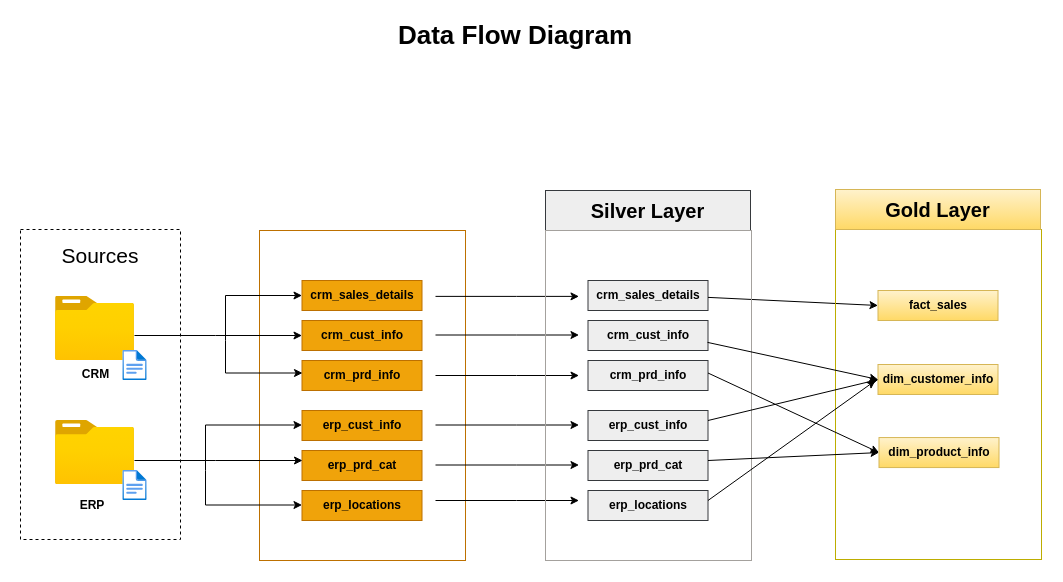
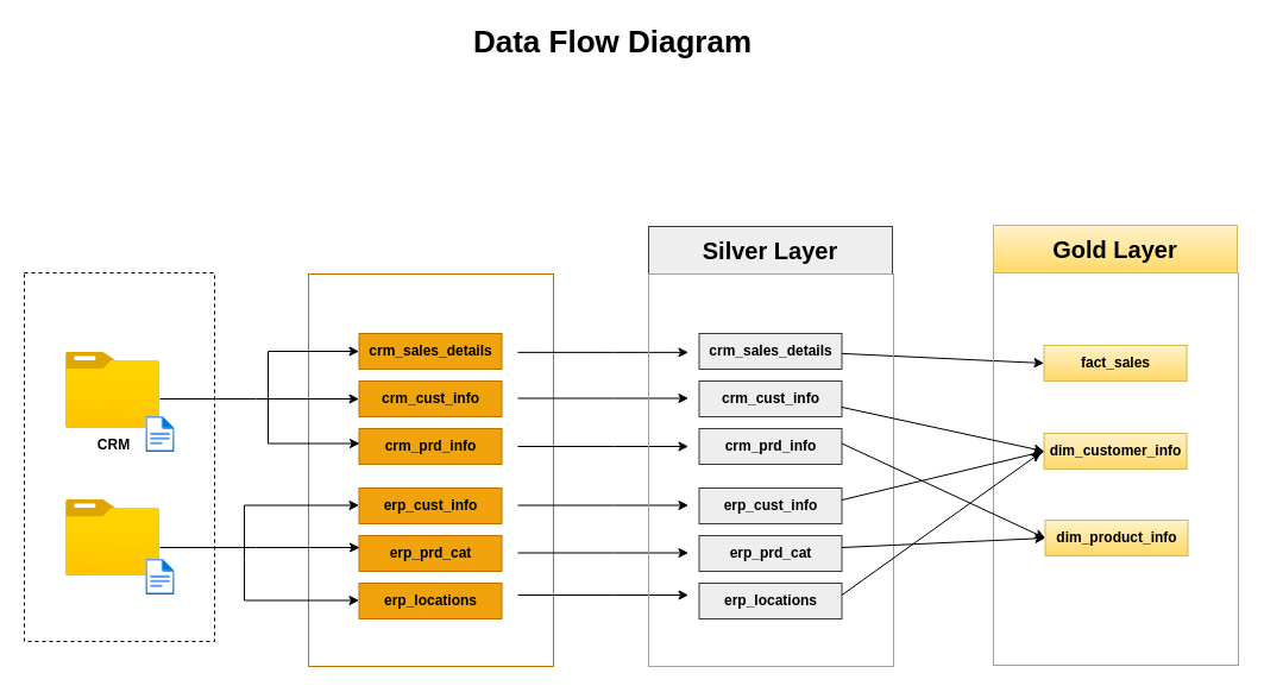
  <mxCell id="0" />
  <mxCell id="1" parent="0" />
  <mxCell id="2" value="" style="rounded=0;whiteSpace=wrap;html=1;dashed=1;strokeWidth=1;labelBackgroundColor=default;" parent="1" vertex="1"><mxGeometry x="20" y="229" width="160" height="310" as="geometry" /></mxCell>
- <mxCell id="3" value="&lt;p&gt;Sources&lt;/p&gt;" style="text;html=1;align=center;verticalAlign=middle;whiteSpace=wrap;rounded=0;fontSize=21;fillColor=default;" parent="1" vertex="1"><mxGeometry x="40" y="240" width="120" height="30" as="geometry" /></mxCell>
  <mxCell id="4" value="&lt;b&gt;CRM&lt;/b&gt;" style="image;aspect=fixed;html=1;points=[];align=center;fontSize=12;image=img/lib/azure2/general/Folder_Blank.svg;" parent="1" vertex="1"><mxGeometry x="55" y="295.88" width="79" height="64.12" as="geometry" /></mxCell>
  <mxCell id="5" value="" style="image;aspect=fixed;html=1;points=[];align=center;fontSize=12;image=img/lib/azure2/general/Folder_Blank.svg;" parent="1" vertex="1"><mxGeometry x="55" y="420" width="79" height="64.12" as="geometry" /></mxCell>
  <mxCell id="6" value="" style="image;aspect=fixed;html=1;points=[];align=center;fontSize=12;image=img/lib/azure2/general/File.svg;" parent="1" vertex="1"><mxGeometry x="122.33" y="470" width="24.35" height="30" as="geometry" /></mxCell>
- <mxCell id="7" value="&lt;b&gt;ERP&lt;/b&gt;" style="text;html=1;align=center;verticalAlign=middle;whiteSpace=wrap;rounded=0;" parent="1" vertex="1"><mxGeometry x="62.33" y="490" width="60" height="30" as="geometry" /></mxCell>
  <mxCell id="8" value="&lt;font&gt;Data Flow Diagram&lt;/font&gt;" style="text;html=1;align=center;verticalAlign=middle;whiteSpace=wrap;rounded=0;fontStyle=1;fontSize=26;" parent="1" vertex="1"><mxGeometry x="355" y="20" width="320" height="30" as="geometry" /></mxCell>
  <mxCell id="9" value="" style="rounded=0;whiteSpace=wrap;html=1;fontSize=20;labelBackgroundColor=default;fillColor=none;strokeColor=#BD7000;fontColor=#000000;" parent="1" vertex="1"><mxGeometry x="259" y="230" width="206" height="330" as="geometry" /></mxCell>
  <mxCell id="10" value="crm_sales_details" style="rounded=0;whiteSpace=wrap;html=1;fillColor=#f0a30a;fontColor=#000000;strokeColor=#BD7000;fontStyle=1" parent="1" vertex="1"><mxGeometry x="301.5" y="280" width="120" height="30" as="geometry" /></mxCell>
  <mxCell id="11" value="crm_cust_info" style="rounded=0;whiteSpace=wrap;html=1;fillColor=#f0a30a;fontColor=#000000;strokeColor=#BD7000;fontStyle=1" parent="1" vertex="1"><mxGeometry x="301.5" y="320" width="120" height="30" as="geometry" /></mxCell>
  <mxCell id="12" value="crm_prd_info" style="rounded=0;whiteSpace=wrap;html=1;fillColor=#f0a30a;fontColor=#000000;strokeColor=#BD7000;fontStyle=1" parent="1" vertex="1"><mxGeometry x="301.5" y="360" width="120" height="30" as="geometry" /></mxCell>
  <mxCell id="13" value="erp_cust_info" style="rounded=0;whiteSpace=wrap;html=1;fillColor=#f0a30a;fontColor=#000000;strokeColor=#BD7000;fontStyle=1" parent="1" vertex="1"><mxGeometry x="301.5" y="410" width="120" height="30" as="geometry" /></mxCell>
  <mxCell id="14" value="erp_prd_cat" style="rounded=0;whiteSpace=wrap;html=1;fillColor=#f0a30a;fontColor=#000000;strokeColor=#BD7000;fontStyle=1" parent="1" vertex="1"><mxGeometry x="301.5" y="450" width="120" height="30" as="geometry" /></mxCell>
  <mxCell id="15" value="erp_locations" style="rounded=0;whiteSpace=wrap;html=1;fillColor=#f0a30a;fontColor=#000000;strokeColor=#BD7000;fontStyle=1" parent="1" vertex="1"><mxGeometry x="301.5" y="490" width="120" height="30" as="geometry" /></mxCell>
  <mxCell id="16" value="" style="image;aspect=fixed;html=1;points=[];align=center;fontSize=12;image=img/lib/azure2/general/File.svg;" parent="1" vertex="1"><mxGeometry x="122.33" y="350" width="24.35" height="30" as="geometry" /></mxCell>
  <mxCell id="17" value="" style="group" parent="1" vertex="1" connectable="0"><mxGeometry x="215" y="295" width="87" height="77.5" as="geometry" /></mxCell>
  <mxCell id="18" value="" style="edgeStyle=orthogonalEdgeStyle;rounded=0;orthogonalLoop=1;jettySize=auto;html=1;" parent="17" source="4" target="11" edge="1"><mxGeometry relative="1" as="geometry"><mxPoint x="38.5" y="22.94" as="targetPoint" /><Array as="points"><mxPoint y="40" /><mxPoint y="40" /></Array></mxGeometry></mxCell>
  <mxCell id="19" value="" style="edgeStyle=orthogonalEdgeStyle;rounded=0;orthogonalLoop=1;jettySize=auto;html=1;entryX=0;entryY=0.5;entryDx=0;entryDy=0;jumpSize=0;" parent="17" target="10" edge="1"><mxGeometry relative="1" as="geometry"><mxPoint x="10" y="45" as="sourcePoint" /><mxPoint x="-1" y="32.94" as="targetPoint" /><Array as="points"><mxPoint x="10" /></Array></mxGeometry></mxCell>
  <mxCell id="20" value="" style="edgeStyle=orthogonalEdgeStyle;rounded=0;orthogonalLoop=1;jettySize=auto;html=1;entryX=0;entryY=0.5;entryDx=0;entryDy=0;jumpSize=0;" parent="17" edge="1"><mxGeometry relative="1" as="geometry"><mxPoint x="10" y="45" as="sourcePoint" /><mxPoint x="87" y="77.5" as="targetPoint" /><Array as="points"><mxPoint x="10" y="77.5" /></Array></mxGeometry></mxCell>
  <mxCell id="21" value="" style="edgeStyle=orthogonalEdgeStyle;rounded=0;orthogonalLoop=1;jettySize=auto;html=1;" parent="1" edge="1"><mxGeometry relative="1" as="geometry"><mxPoint x="134" y="460" as="sourcePoint" /><mxPoint x="302" y="460" as="targetPoint" /><Array as="points"><mxPoint x="215" y="460" /><mxPoint x="215" y="460" /></Array></mxGeometry></mxCell>
  <mxCell id="22" value="" style="edgeStyle=orthogonalEdgeStyle;rounded=0;orthogonalLoop=1;jettySize=auto;html=1;" parent="1" edge="1"><mxGeometry relative="1" as="geometry"><mxPoint x="205" y="470" as="sourcePoint" /><mxPoint x="301.5" y="504.5" as="targetPoint" /><Array as="points"><mxPoint x="214.5" y="504.5" /><mxPoint x="214.5" y="504.5" /></Array></mxGeometry></mxCell>
  <mxCell id="23" value="" style="edgeStyle=orthogonalEdgeStyle;rounded=0;orthogonalLoop=1;jettySize=auto;html=1;" parent="1" edge="1"><mxGeometry relative="1" as="geometry"><mxPoint x="205" y="470" as="sourcePoint" /><mxPoint x="301.5" y="424.5" as="targetPoint" /><Array as="points"><mxPoint x="214.5" y="424.5" /><mxPoint x="214.5" y="424.5" /></Array></mxGeometry></mxCell>
  <mxCell id="24" value="Silver Layer" style="rounded=0;whiteSpace=wrap;html=1;fontSize=20;labelBackgroundColor=none;fillColor=#eeeeee;strokeColor=#36393d;fontStyle=1;" parent="1" vertex="1"><mxGeometry x="545" y="190" width="205" height="40" as="geometry" /></mxCell>
  <mxCell id="25" value="crm_sales_details" style="rounded=0;whiteSpace=wrap;html=1;fillColor=#eeeeee;strokeColor=#36393d;fontStyle=1" parent="1" vertex="1"><mxGeometry x="587.5" y="280" width="120" height="30" as="geometry" /></mxCell>
  <mxCell id="26" value="crm_cust_info" style="rounded=0;whiteSpace=wrap;html=1;fillColor=#eeeeee;strokeColor=#36393d;fontStyle=1" parent="1" vertex="1"><mxGeometry x="587.5" y="320" width="120" height="30" as="geometry" /></mxCell>
  <mxCell id="27" value="crm_prd_info" style="rounded=0;whiteSpace=wrap;html=1;fillColor=#eeeeee;strokeColor=#36393d;fontStyle=1" parent="1" vertex="1"><mxGeometry x="587.5" y="360" width="120" height="30" as="geometry" /></mxCell>
  <mxCell id="28" value="erp_cust_info" style="rounded=0;whiteSpace=wrap;html=1;fillColor=#eeeeee;strokeColor=#36393d;fontStyle=1" parent="1" vertex="1"><mxGeometry x="587.5" y="410" width="120" height="30" as="geometry" /></mxCell>
  <mxCell id="29" value="erp_prd_cat" style="rounded=0;whiteSpace=wrap;html=1;fillColor=#eeeeee;strokeColor=#36393d;fontStyle=1" parent="1" vertex="1"><mxGeometry x="587.5" y="450" width="120" height="30" as="geometry" /></mxCell>
  <mxCell id="30" value="erp_locations" style="rounded=0;whiteSpace=wrap;html=1;fillColor=#eeeeee;strokeColor=#36393d;fontStyle=1" parent="1" vertex="1"><mxGeometry x="587.5" y="490" width="120" height="30" as="geometry" /></mxCell>
  <mxCell id="31" value="" style="edgeStyle=orthogonalEdgeStyle;rounded=0;orthogonalLoop=1;jettySize=auto;html=1;" parent="1" edge="1"><mxGeometry relative="1" as="geometry"><mxPoint x="435" y="375" as="sourcePoint" /><mxPoint x="578.5" y="375" as="targetPoint" /><Array as="points"><mxPoint x="516" y="374.5" /><mxPoint x="516" y="374.5" /></Array></mxGeometry></mxCell>
  <mxCell id="32" value="" style="edgeStyle=orthogonalEdgeStyle;rounded=0;orthogonalLoop=1;jettySize=auto;html=1;" parent="1" edge="1"><mxGeometry relative="1" as="geometry"><mxPoint x="435" y="424.5" as="sourcePoint" /><mxPoint x="578.5" y="424.5" as="targetPoint" /><Array as="points"><mxPoint x="516" y="424" /><mxPoint x="516" y="424" /></Array></mxGeometry></mxCell>
  <mxCell id="33" value="" style="edgeStyle=orthogonalEdgeStyle;rounded=0;orthogonalLoop=1;jettySize=auto;html=1;" parent="1" edge="1"><mxGeometry relative="1" as="geometry"><mxPoint x="435" y="464.5" as="sourcePoint" /><mxPoint x="578.5" y="464.5" as="targetPoint" /><Array as="points"><mxPoint x="516" y="464" /><mxPoint x="516" y="464" /></Array></mxGeometry></mxCell>
  <mxCell id="34" value="" style="edgeStyle=orthogonalEdgeStyle;rounded=0;orthogonalLoop=1;jettySize=auto;html=1;" parent="1" edge="1"><mxGeometry relative="1" as="geometry"><mxPoint x="435" y="500" as="sourcePoint" /><mxPoint x="578.5" y="500" as="targetPoint" /><Array as="points"><mxPoint x="516" y="499.5" /><mxPoint x="516" y="499.5" /></Array></mxGeometry></mxCell>
  <mxCell id="35" value="" style="edgeStyle=orthogonalEdgeStyle;rounded=0;orthogonalLoop=1;jettySize=auto;html=1;" parent="1" edge="1"><mxGeometry relative="1" as="geometry"><mxPoint x="435" y="334.5" as="sourcePoint" /><mxPoint x="578.5" y="334.5" as="targetPoint" /><Array as="points"><mxPoint x="516" y="334" /><mxPoint x="516" y="334" /></Array></mxGeometry></mxCell>
  <mxCell id="36" value="" style="edgeStyle=orthogonalEdgeStyle;rounded=0;orthogonalLoop=1;jettySize=auto;html=1;" parent="1" edge="1"><mxGeometry relative="1" as="geometry"><mxPoint x="435" y="295.88" as="sourcePoint" /><mxPoint x="578.5" y="295.88" as="targetPoint" /><Array as="points"><mxPoint x="516" y="295.38" /><mxPoint x="516" y="295.38" /></Array></mxGeometry></mxCell>
  <mxCell id="37" value="" style="rounded=0;orthogonalLoop=1;jettySize=auto;html=1;entryX=0;entryY=0.5;entryDx=0;entryDy=0;" edge="1" parent="1" target="40"><mxGeometry relative="1" as="geometry"><mxPoint x="707.5" y="296.88" as="sourcePoint" /><mxPoint x="791.5" y="295.88" as="targetPoint" /></mxGeometry></mxCell>
  <mxCell id="38" value="" style="rounded=0;whiteSpace=wrap;html=1;fontSize=20;labelBackgroundColor=default;fillColor=none;strokeColor=light-dark(#a4a19d, #c17f1f);fontColor=#000000;" parent="1" vertex="1"><mxGeometry x="545" y="230" width="206" height="330" as="geometry" /></mxCell>
  <mxCell id="39" value="" style="rounded=0;whiteSpace=wrap;html=1;fontSize=20;labelBackgroundColor=default;fillColor=none;strokeColor=light-dark(#bdad00, #c17f1f);fontColor=#000000;" vertex="1" parent="1"><mxGeometry x="835" y="229" width="206" height="330" as="geometry" /></mxCell>
  <mxCell id="40" value="fact_sales" style="rounded=0;whiteSpace=wrap;html=1;fillColor=#fff2cc;strokeColor=#d6b656;fontStyle=1;gradientColor=#ffd966;" vertex="1" parent="1"><mxGeometry x="877.5" y="290" width="120" height="30" as="geometry" /></mxCell>
  <mxCell id="41" value="dim_customer_info" style="rounded=0;whiteSpace=wrap;html=1;fillColor=#fff2cc;strokeColor=#d6b656;fontStyle=1;gradientColor=#ffd966;" vertex="1" parent="1"><mxGeometry x="877.5" y="364" width="120" height="30" as="geometry" /></mxCell>
  <mxCell id="42" value="dim_product_info" style="rounded=0;whiteSpace=wrap;html=1;fillColor=#fff2cc;strokeColor=#d6b656;fontStyle=1;gradientColor=#ffd966;" vertex="1" parent="1"><mxGeometry x="878.5" y="437.06" width="120" height="30" as="geometry" /></mxCell>
  <mxCell id="43" value="Gold Layer" style="rounded=0;whiteSpace=wrap;html=1;fontSize=20;labelBackgroundColor=none;fillColor=#fff2cc;strokeColor=#d6b656;fontStyle=1;gradientColor=#ffd966;" vertex="1" parent="1"><mxGeometry x="835" y="189" width="205" height="40" as="geometry" /></mxCell>
  <mxCell id="44" value="" style="rounded=0;orthogonalLoop=1;jettySize=auto;html=1;entryX=0;entryY=0.5;entryDx=0;entryDy=0;" edge="1" parent="1" target="41"><mxGeometry relative="1" as="geometry"><mxPoint x="707" y="341.88" as="sourcePoint" /><mxPoint x="877.5" y="350" as="targetPoint" /></mxGeometry></mxCell>
  <mxCell id="45" value="" style="rounded=0;orthogonalLoop=1;jettySize=auto;html=1;entryX=0;entryY=0.5;entryDx=0;entryDy=0;" edge="1" parent="1" target="42"><mxGeometry relative="1" as="geometry"><mxPoint x="707.5" y="372.5" as="sourcePoint" /><mxPoint x="878.5" y="409.62" as="targetPoint" /></mxGeometry></mxCell>
  <mxCell id="46" value="" style="rounded=0;orthogonalLoop=1;jettySize=auto;html=1;" edge="1" parent="1"><mxGeometry relative="1" as="geometry"><mxPoint x="707.5" y="420" as="sourcePoint" /><mxPoint x="878" y="379" as="targetPoint" /></mxGeometry></mxCell>
  <mxCell id="47" value="" style="rounded=0;orthogonalLoop=1;jettySize=auto;html=1;entryX=0;entryY=0.5;entryDx=0;entryDy=0;" edge="1" parent="1" target="42"><mxGeometry relative="1" as="geometry"><mxPoint x="707.5" y="460" as="sourcePoint" /><mxPoint x="879" y="539.5" as="targetPoint" /></mxGeometry></mxCell>
  <mxCell id="48" value="" style="rounded=0;orthogonalLoop=1;jettySize=auto;html=1;" edge="1" parent="1"><mxGeometry relative="1" as="geometry"><mxPoint x="707.5" y="500" as="sourcePoint" /><mxPoint x="875" y="380" as="targetPoint" /></mxGeometry></mxCell>
